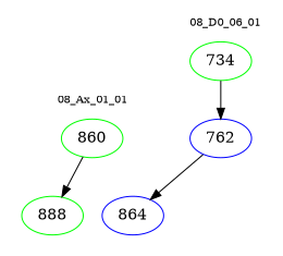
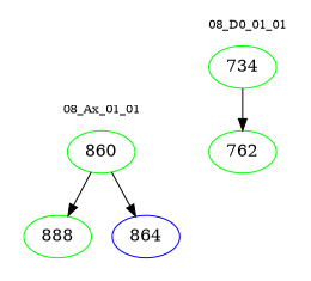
  digraph {
    node [color=green]
    edge [color=black]
    n1 [label=860]
    n2 [color=blue label=864]
    n3 [label=888]
    n4 [label=734]
-   n5 [color=blue label=762]
+   n5 [label=762]
    subgraph cluster_1 {
      color=white
      fontsize=10
      label="08_Ax_01_01"
      n1
      n2
      n3
    }
    subgraph cluster_2 {
      color=white
      fontsize=10
-     label="08_D0_06_01"
+     label="08_D0_01_01"
      n4
      n5
    }
-   n5 -> n2
+   n1 -> n2
    n1 -> n3
    n4 -> n5
  }
